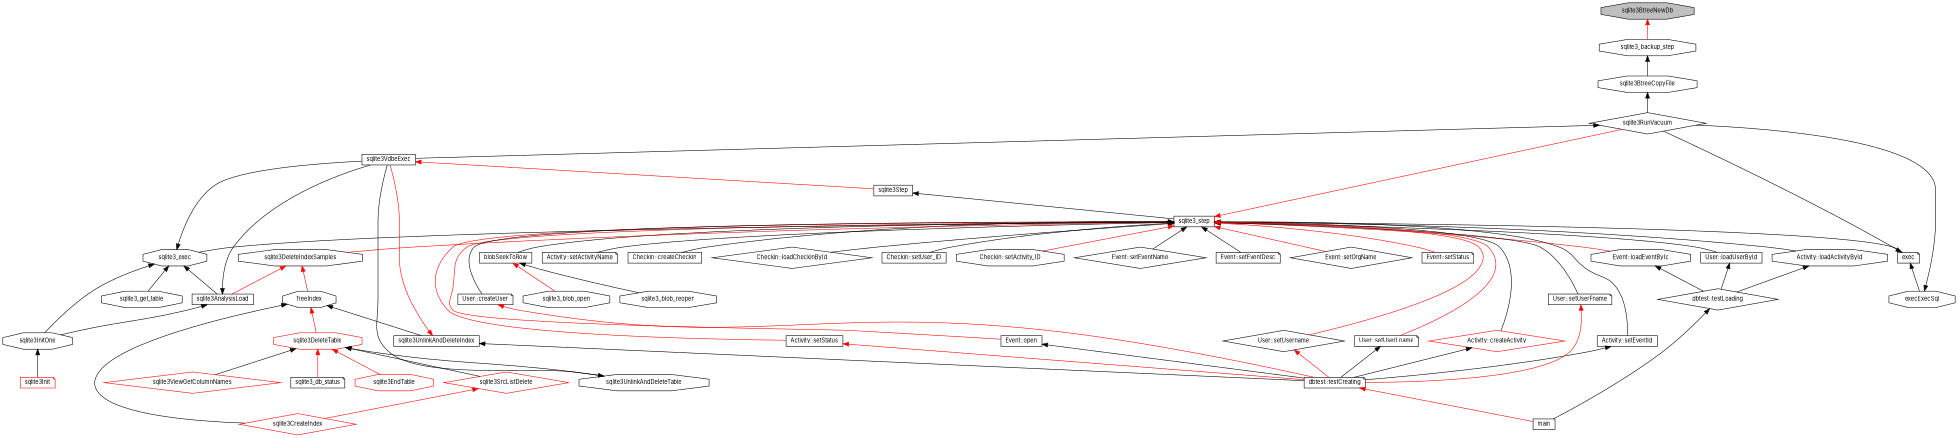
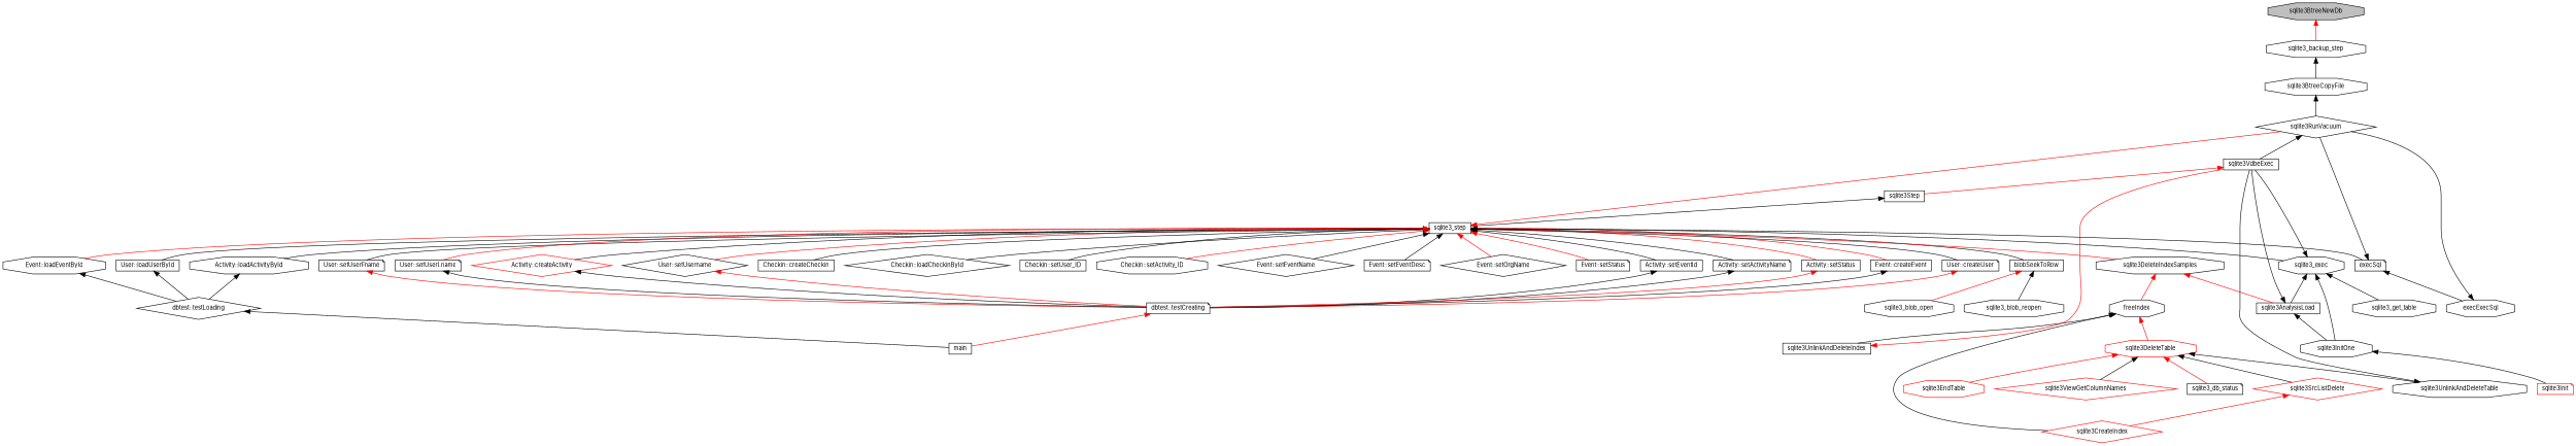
  digraph {
    fontname=Inter
    rankdir=TB
    node [color=black fillcolor=white fontname=Inter fontsize=10 shape=octagon style=filled]
    edge [color=black dir=back fontname=Inter fontsize=10 labelfontname=FreeSans labelfontsize=10 style=solid]
    n1 [fillcolor=grey75 fontcolor=black height=0.2 label=sqlite3BtreeNewDb width=0.4]
    n2 [height=0.2 label=sqlite3_backup_step width=0.4]
    n3 [height=0.2 label=sqlite3BtreeCopyFile width=0.4]
    n4 [height=0.2 label=sqlite3RunVacuum shape=diamond width=0.4]
    n5 [height=0.2 label=sqlite3VdbeExec shape=box width=0.4]
    n6 [height=0.2 label=sqlite3Step shape=box width=0.4]
    n7 [height=0.2 label=sqlite3_step shape=box width=0.4]
    n8 [color=red height=0.2 label="Activity::createActivity" shape=diamond width=0.4]
    n9 [height=0.2 label="Activity::loadActivityById" width=0.4]
    n10 [height=0.2 label="Activity::setEventId" shape=box width=0.4]
    n11 [height=0.2 label="Activity::setActivityName" shape=note width=0.4]
    n12 [height=0.2 label="Activity::setStatus" shape=box width=0.4]
    n13 [height=0.2 label="Checkin::createCheckin" shape=box width=0.4]
    n14 [height=0.2 label="Checkin::loadCheckinById" shape=diamond width=0.4]
    n15 [height=0.2 label="Checkin::setUser_ID" shape=box width=0.4]
    n16 [height=0.2 label="Checkin::setActivity_ID" width=0.4]
-   n17 [height=0.2 label="Event::open" shape=box width=0.4]
+   n17 [height=0.2 label="Event::createEvent" shape=box width=0.4]
    n18 [height=0.2 label="Event::loadEventById" width=0.4]
    n19 [height=0.2 label="Event::setEventName" shape=diamond width=0.4]
    n20 [height=0.2 label="Event::setEventDesc" shape=note width=0.4]
    n21 [height=0.2 label="Event::setOrgName" shape=diamond width=0.4]
    n22 [height=0.2 label="Event::setStatus" shape=note width=0.4]
    n23 [height=0.2 label=blobSeekToRow shape=box width=0.4]
    n24 [height=0.2 label=sqlite3DeleteIndexSamples width=0.4]
    n25 [height=0.2 label=sqlite3_exec width=0.4]
-   n26 [height=0.2 label=exec shape=note width=0.4]
+   n26 [height=0.2 label=execSql shape=note width=0.4]
    n27 [height=0.2 label="User::createUser" shape=note width=0.4]
    n28 [height=0.2 label="User::loadUserById" shape=box width=0.4]
    n29 [height=0.2 label="User::setUsername" shape=diamond width=0.4]
    n30 [height=0.2 label="User::setUserFname" shape=note width=0.4]
    n31 [height=0.2 label="User::setUserLname" shape=note width=0.4]
    n32 [height=0.2 label="dbtest::testCreating" shape=note width=0.4]
    n33 [height=0.2 label="dbtest::testLoading" shape=diamond width=0.4]
    n34 [height=0.2 label=sqlite3_blob_open width=0.4]
    n35 [height=0.2 label=sqlite3_blob_reopen width=0.4]
    n36 [height=0.2 label=sqlite3AnalysisLoad shape=box width=0.4]
    n37 [height=0.2 label=freeIndex width=0.4]
    n38 [height=0.2 label=sqlite3InitOne width=0.4]
    n39 [height=0.2 label=sqlite3_get_table width=0.4]
    n40 [height=0.2 label=execExecSql width=0.4]
    n41 [height=0.2 label=main shape=box width=0.4]
    n42 [height=0.2 label=sqlite3UnlinkAndDeleteIndex shape=box width=0.4]
    n43 [color=red height=0.2 label=sqlite3DeleteTable width=0.4]
    n44 [color=red height=0.2 label=sqlite3CreateIndex shape=diamond width=0.4]
    n45 [color=red height=0.2 label=sqlite3Init shape=note width=0.4]
    n46 [height=0.2 label=sqlite3_db_status shape=note width=0.4]
    n47 [height=0.2 label=sqlite3UnlinkAndDeleteTable width=0.4]
    n48 [color=red height=0.2 label=sqlite3EndTable width=0.4]
    n49 [color=red height=0.2 label=sqlite3ViewGetColumnNames shape=diamond width=0.4]
    n50 [color=red height=0.2 label=sqlite3SrcListDelete shape=diamond width=0.4]
    n1 -> n2 [color=red]
    n2 -> n3
    n3 -> n4
    n4 -> n5
    n5 -> n6 [color=red]
    n6 -> n7
    n7 -> n4 [color=red]
    n7 -> n8
    n7 -> n9
    n7 -> n10
    n7 -> n11
    n7 -> n12 [color=red]
    n7 -> n13
    n7 -> n14
    n7 -> n15
    n7 -> n16 [color=red]
    n7 -> n17 [color=red]
    n7 -> n18 [color=red]
    n7 -> n19
    n7 -> n20
    n7 -> n21 [color=red]
    n7 -> n22 [color=red]
    n7 -> n23
    n7 -> n24 [color=red]
    n7 -> n25
    n7 -> n26
    n7 -> n27
    n7 -> n28
    n7 -> n29 [color=red]
    n7 -> n30
    n7 -> n31 [color=red]
    n8 -> n32
    n9 -> n33
    n10 -> n32
-   n42 -> n32
+   n11 -> n32
    n12 -> n32 [color=red]
    n17 -> n32
    n18 -> n33
    n23 -> n34 [color=red]
    n23 -> n35
    n24 -> n36 [color=red]
    n24 -> n37 [color=red]
    n25 -> n5
    n25 -> n36
    n25 -> n38
    n25 -> n39
    n26 -> n4
    n26 -> n40
    n27 -> n32 [color=red]
    n28 -> n33
    n29 -> n32 [color=red]
    n30 -> n32 [color=red]
    n31 -> n32
    n32 -> n41 [color=red]
    n33 -> n41
    n36 -> n5
    n36 -> n38
    n37 -> n42
    n37 -> n43 [color=red]
    n37 -> n44
    n38 -> n45
    n40 -> n4
    n42 -> n5 [color=red]
    n43 -> n46 [color=red]
    n43 -> n47
    n43 -> n48 [color=red]
    n43 -> n49
    n43 -> n50
    n47 -> n5
    n50 -> n44 [color=red]
  }
